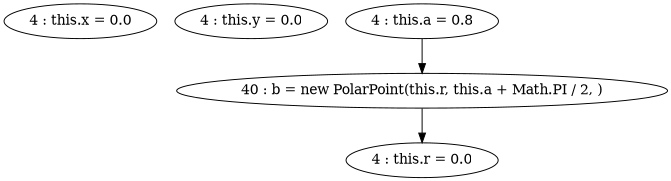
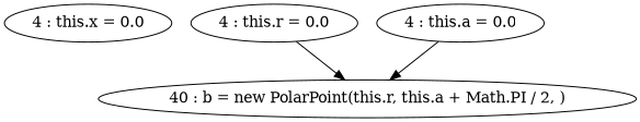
  digraph {
    "4 : this.x = 0.0"
-   "4 : this.y = 0.0"
    "4 : this.r = 0.0"
    "40 : b = new PolarPoint(this.r, this.a + Math.PI / 2, )"
-   "4 : this.a = 0.0" [label="4 : this.a = 0.8"]
-   "40 : b = new PolarPoint(this.r, this.a + Math.PI / 2, )" -> "4 : this.r = 0.0"
+   "4 : this.a = 0.0"
+   "4 : this.r = 0.0" -> "40 : b = new PolarPoint(this.r, this.a + Math.PI / 2, )"
    "4 : this.a = 0.0" -> "40 : b = new PolarPoint(this.r, this.a + Math.PI / 2, )"
  }
